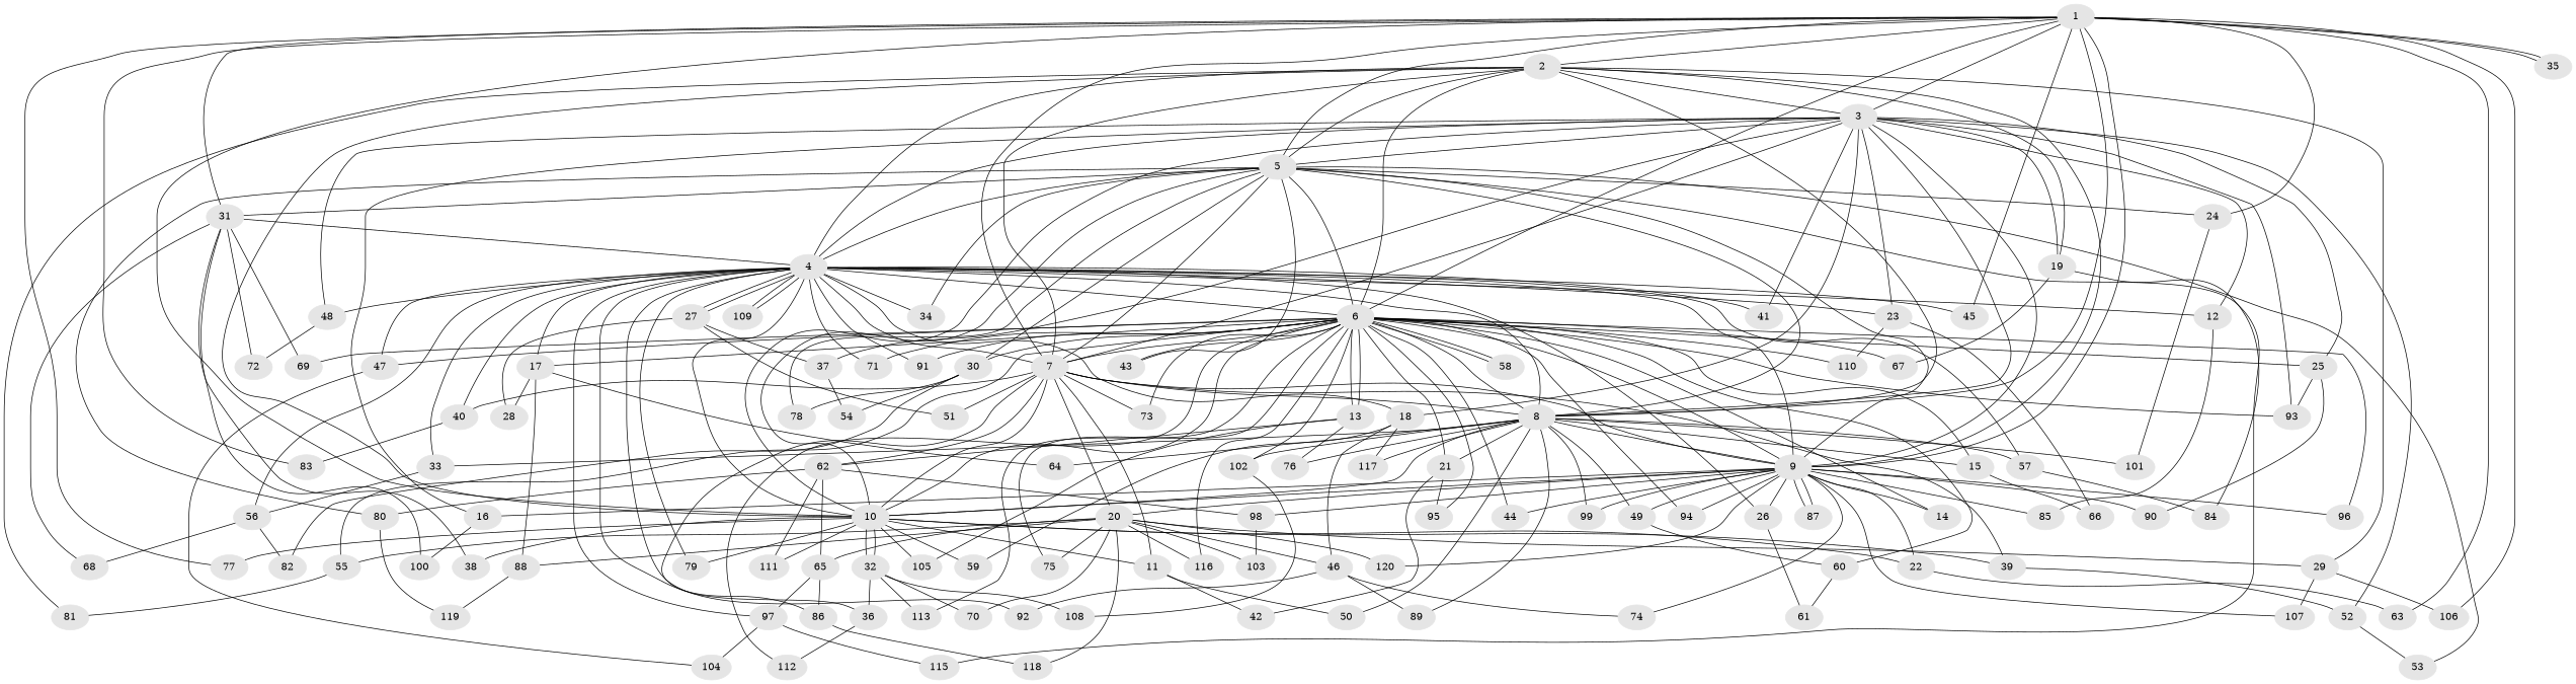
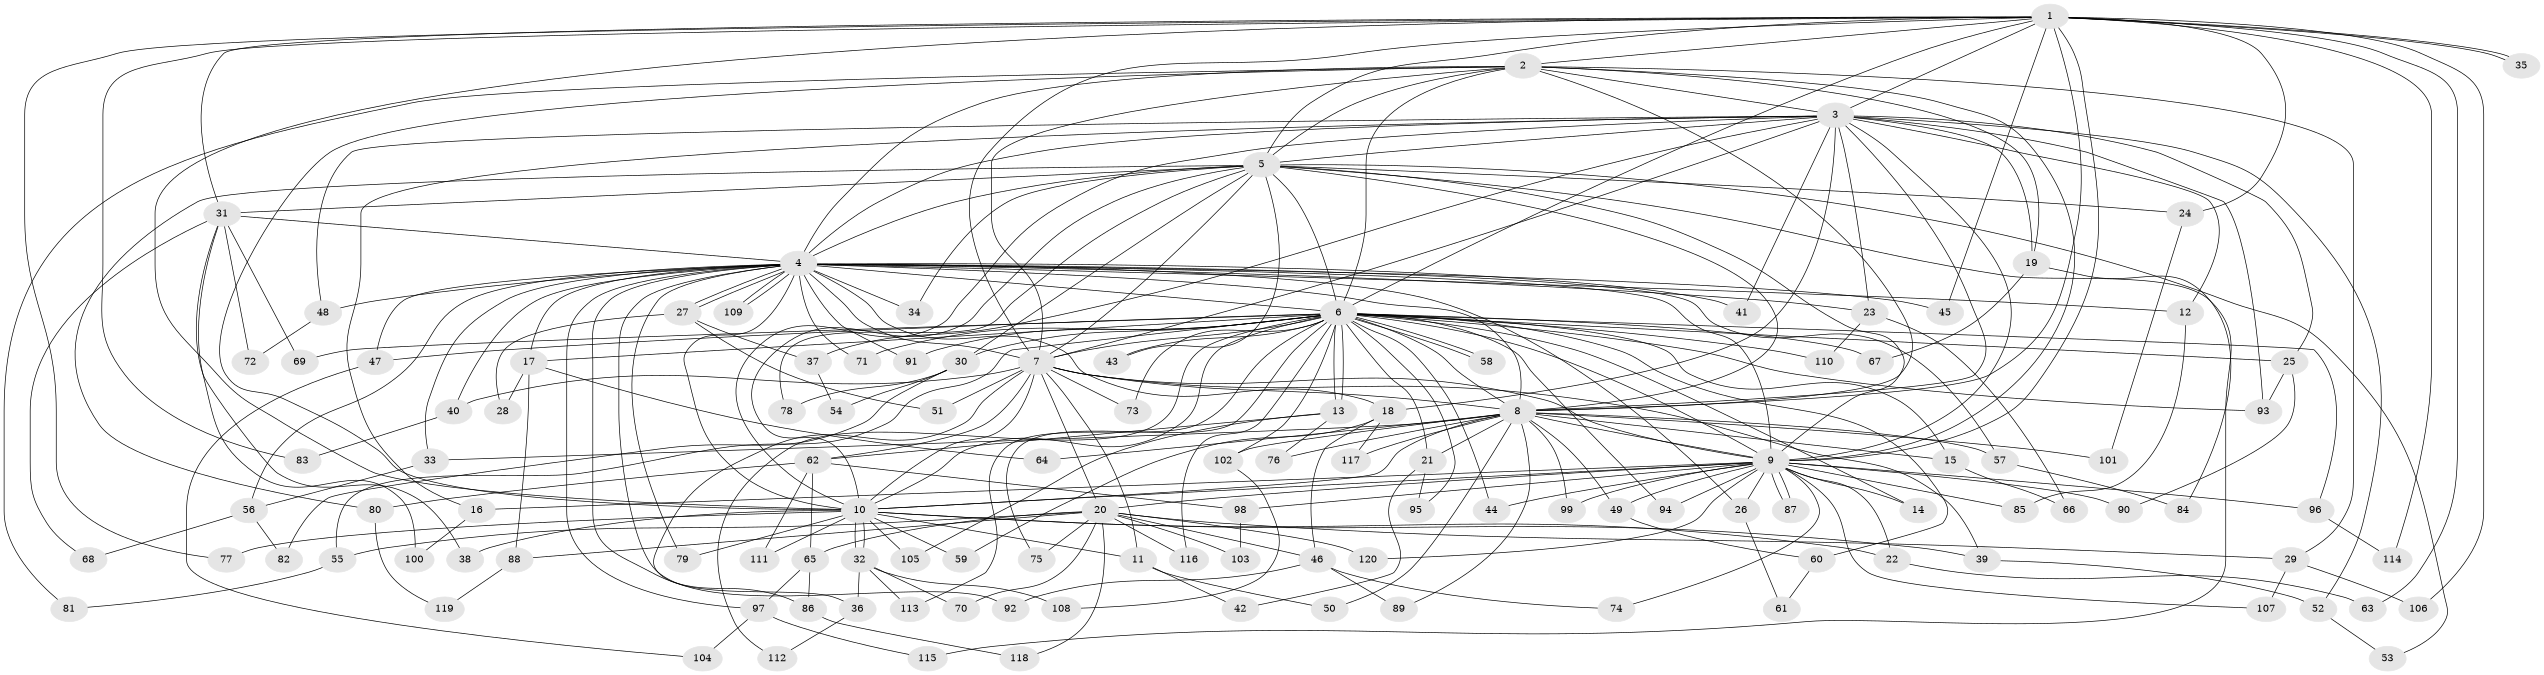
  graph {
    node [color=gray90 style=filled]
    1
    2
    3
    5
    6
    7
    8
    9
    10
    24
    31
    35
    45
    63
    77
    83
    106
+   114
    4
    19
    29
    81
    12
    16
    18
    23
    25
    37
    41
    48
    52
    93
    17
    26
    27
    33
    34
    40
    47
    56
    57
    71
    79
    86
    91
    92
    97
    109
    30
    43
    53
    78
    80
    115
    13
    14
    15
    21
    44
    55
    58
    60
    67
    69
    73
    75
    94
    95
    96
    102
    110
    112
    113
    116
    11
    20
    36
    39
    51
    62
    49
    50
    64
    76
    89
    99
    101
    117
    22
    74
    85
    87
    90
    98
    107
    120
    32
    38
    59
    105
    111
    100
    68
    72
    84
    46
    66
    54
    28
    88
    61
    104
    82
    118
    119
    42
    108
    65
    70
    103
    1 -- 2
    1 -- 3
    1 -- 5
    1 -- 6
    1 -- 7
    1 -- 8
    1 -- 9
    1 -- 10
    1 -- 24
    1 -- 31
    1 -- 35
    1 -- 35
    1 -- 45
    1 -- 63
    1 -- 77
    1 -- 83
    1 -- 106
+   1 -- 114
    2 -- 3
    2 -- 5
    2 -- 6
    2 -- 7
    2 -- 8
    2 -- 9
    2 -- 10
    2 -- 4
    2 -- 19
    2 -- 29
    2 -- 81
    3 -- 5
    3 -- 7
    3 -- 8
    3 -- 9
    3 -- 10
    3 -- 4
    3 -- 19
    3 -- 12
    3 -- 16
    3 -- 18
    3 -- 23
    3 -- 25
    3 -- 37
    3 -- 41
    3 -- 48
    3 -- 52
    3 -- 93
    5 -- 6
    5 -- 7
    5 -- 8
    5 -- 9
    5 -- 10
    5 -- 24
    5 -- 31
    5 -- 34
    5 -- 30
    5 -- 43
    5 -- 53
    5 -- 78
    5 -- 80
    5 -- 115
    6 -- 7
    6 -- 8
    6 -- 9
    6 -- 10
    6 -- 25
    6 -- 93
    6 -- 17
    6 -- 47
    6 -- 71
    6 -- 91
    6 -- 30
    6 -- 43
    6 -- 13
    6 -- 13
    6 -- 14
    6 -- 15
    6 -- 21
    6 -- 44
    6 -- 55
    6 -- 58
    6 -- 58
    6 -- 60
    6 -- 67
    6 -- 69
    6 -- 73
    6 -- 75
    6 -- 94
    6 -- 95
    6 -- 96
    6 -- 102
    6 -- 110
    6 -- 112
    6 -- 113
    6 -- 116
    7 -- 8
    7 -- 9
    7 -- 10
    7 -- 40
    7 -- 73
    7 -- 11
    7 -- 20
    7 -- 36
    7 -- 39
    7 -- 51
    7 -- 62
    8 -- 9
    8 -- 10
    8 -- 33
    8 -- 57
    8 -- 15
    8 -- 21
    8 -- 102
    8 -- 49
    8 -- 50
    8 -- 64
    8 -- 76
    8 -- 89
    8 -- 99
    8 -- 101
    8 -- 117
    9 -- 10
    9 -- 16
    9 -- 26
    9 -- 14
    9 -- 44
    9 -- 94
    9 -- 96
    9 -- 20
    9 -- 49
    9 -- 99
    9 -- 22
    9 -- 74
    9 -- 85
    9 -- 87
    9 -- 87
    9 -- 90
    9 -- 98
    9 -- 107
    9 -- 120
    10 -- 77
    10 -- 79
    10 -- 11
    10 -- 39
    10 -- 22
    10 -- 32
    10 -- 32
    10 -- 38
    10 -- 59
    10 -- 105
    10 -- 111
    24 -- 101
    31 -- 4
    31 -- 69
    31 -- 38
    31 -- 100
    31 -- 68
    31 -- 72
    4 -- 5
    4 -- 6
    4 -- 7
    4 -- 8
    4 -- 9
    4 -- 10
    4 -- 45
    4 -- 12
    4 -- 18
    4 -- 23
    4 -- 41
    4 -- 48
    4 -- 17
    4 -- 26
    4 -- 27
    4 -- 27
    4 -- 33
    4 -- 34
    4 -- 40
    4 -- 47
    4 -- 56
    4 -- 57
    4 -- 71
    4 -- 79
    4 -- 86
    4 -- 91
    4 -- 92
    4 -- 97
    4 -- 109
    4 -- 109
    19 -- 67
    19 -- 84
    29 -- 106
    29 -- 107
    12 -- 85
    16 -- 100
    18 -- 117
    18 -- 59
    18 -- 46
    23 -- 110
    23 -- 66
    25 -- 93
    25 -- 90
    37 -- 54
    48 -- 72
    52 -- 53
    17 -- 64
    17 -- 28
    17 -- 88
    26 -- 61
    27 -- 37
    27 -- 51
    27 -- 28
    33 -- 56
    40 -- 83
    47 -- 104
    56 -- 68
    56 -- 82
    57 -- 84
    86 -- 118
    97 -- 115
    97 -- 104
    30 -- 78
    30 -- 54
    30 -- 82
    80 -- 119
    13 -- 62
    13 -- 76
    13 -- 105
    15 -- 66
    21 -- 95
    21 -- 42
    55 -- 81
    60 -- 61
+   96 -- 114
    102 -- 108
    11 -- 50
    11 -- 42
    20 -- 29
    20 -- 55
    20 -- 75
    20 -- 116
    20 -- 120
    20 -- 46
    20 -- 88
    20 -- 118
    20 -- 65
    20 -- 70
    20 -- 103
    36 -- 112
    39 -- 52
    62 -- 80
    62 -- 98
    62 -- 111
    62 -- 65
    49 -- 60
    22 -- 63
    98 -- 103
    32 -- 113
    32 -- 36
    32 -- 108
    32 -- 70
    46 -- 92
    46 -- 89
    46 -- 74
    88 -- 119
    65 -- 86
    65 -- 97
  }
